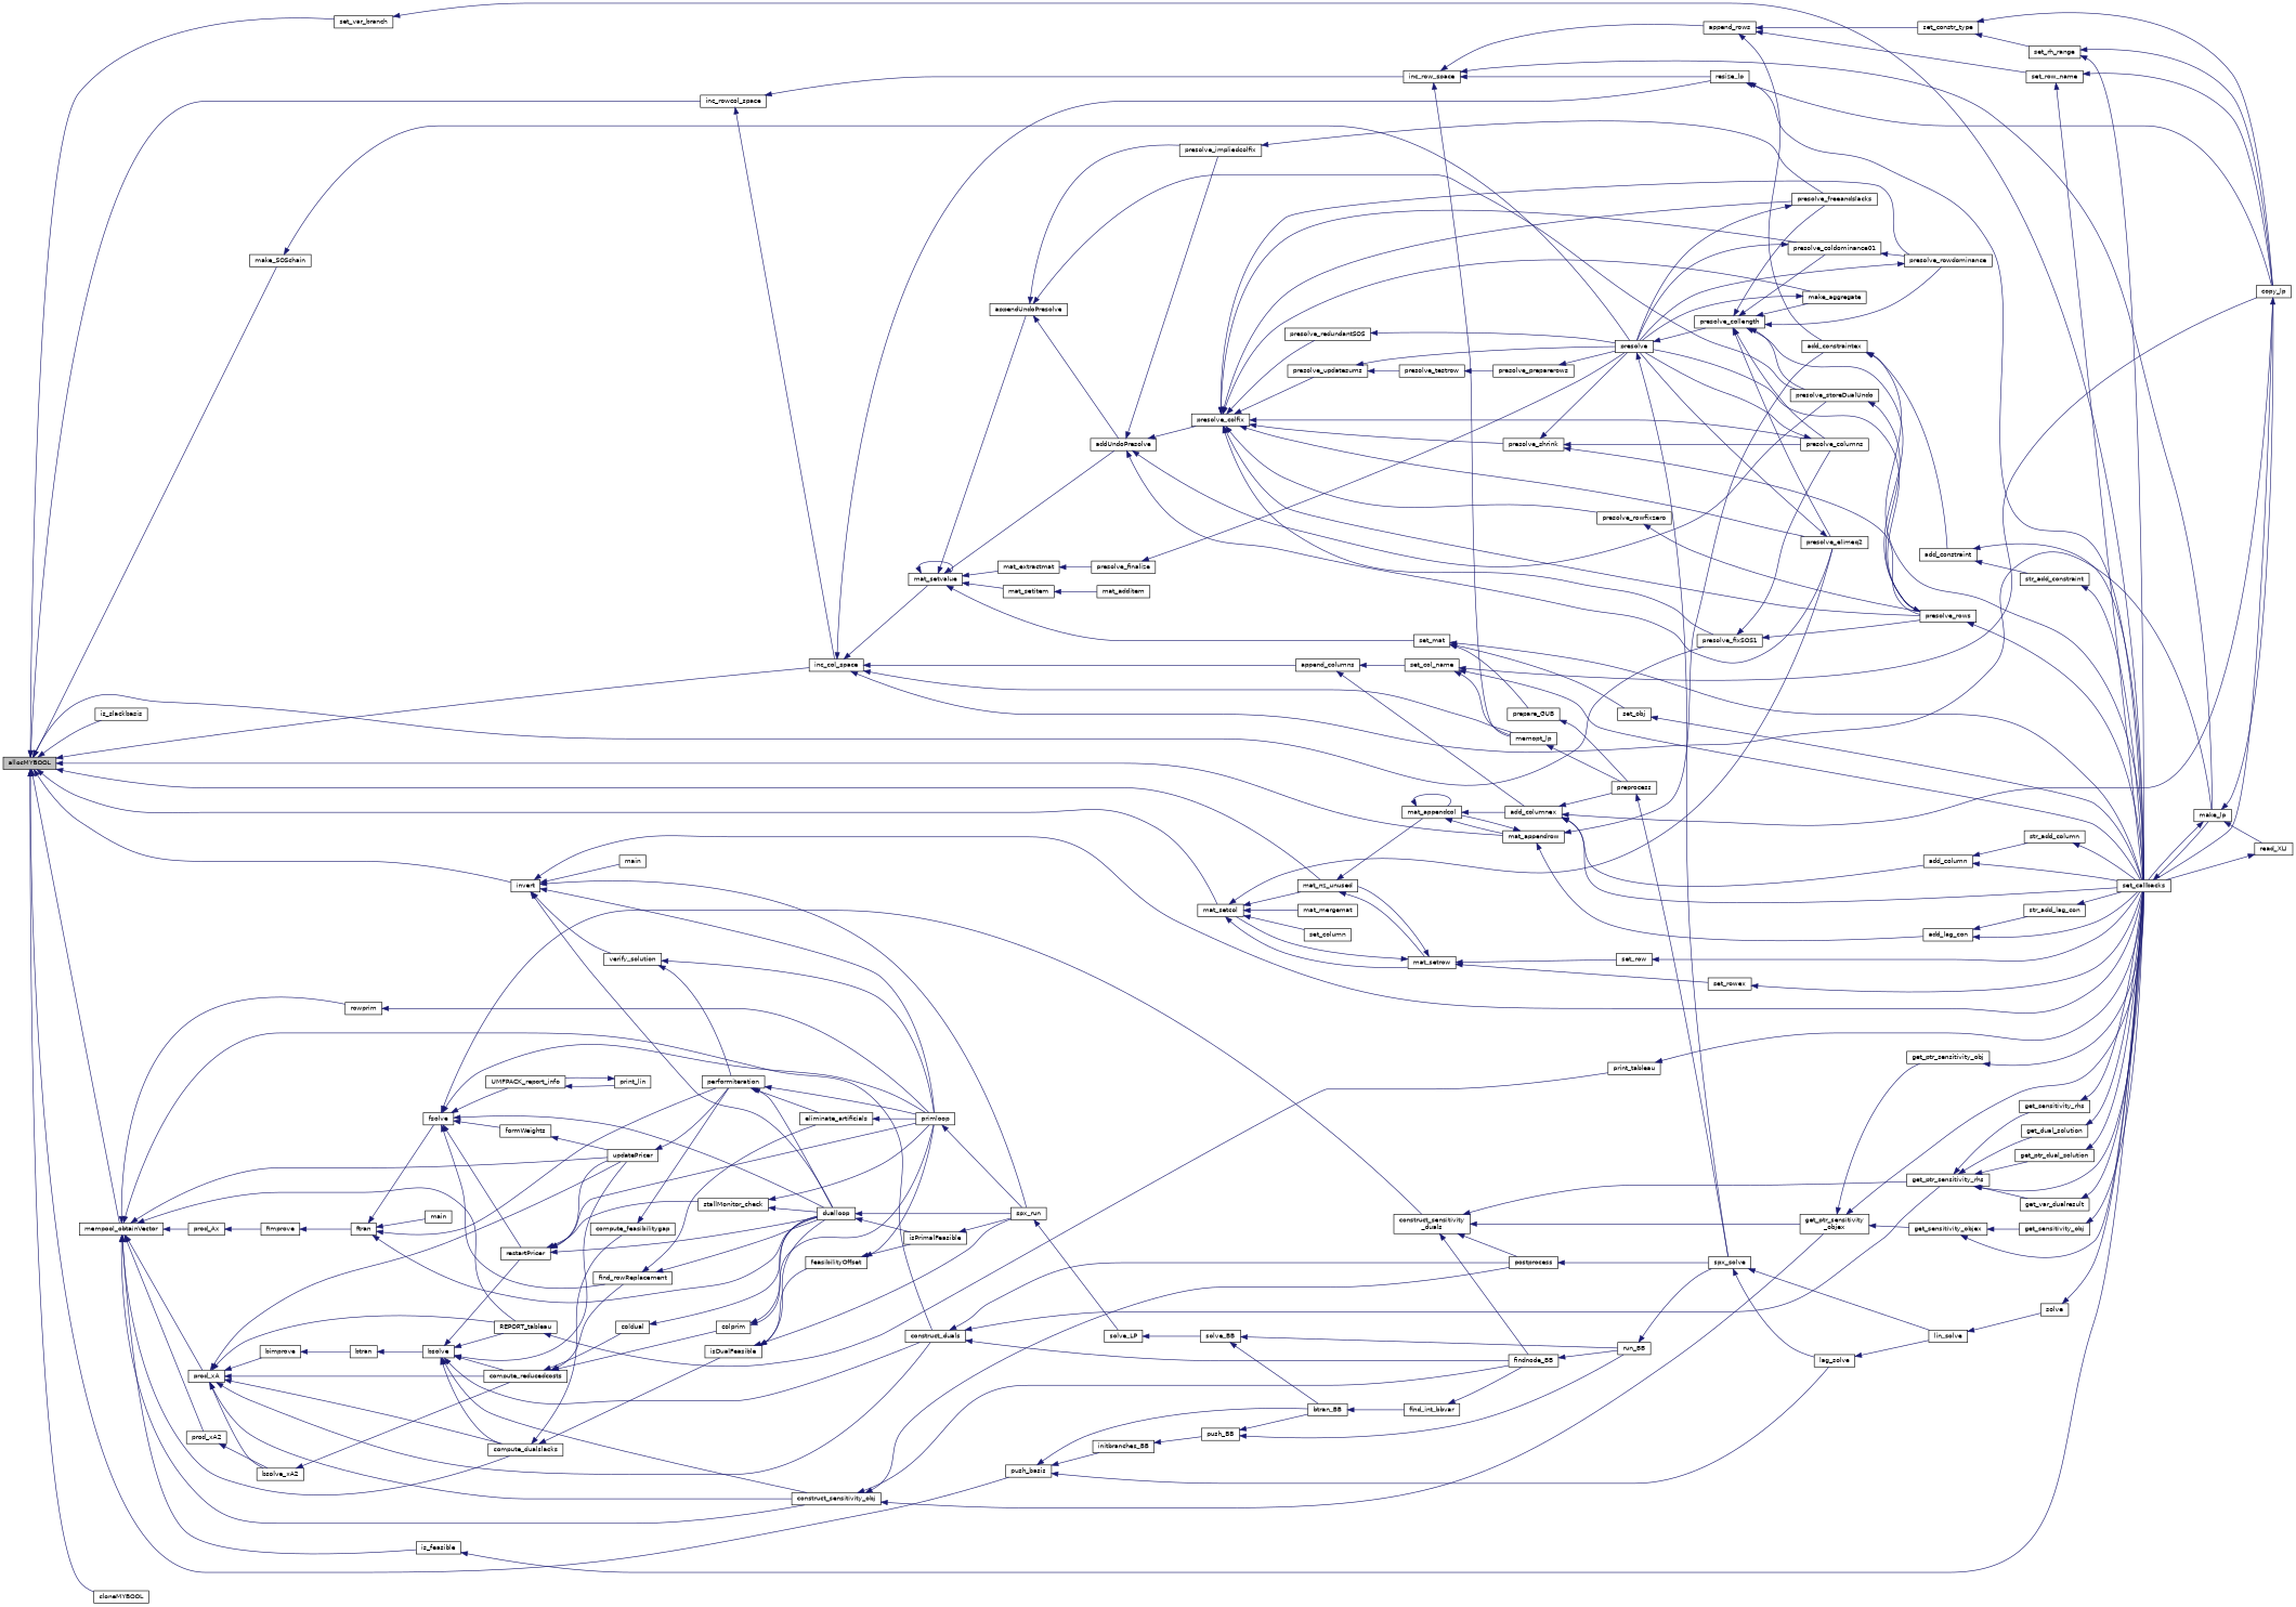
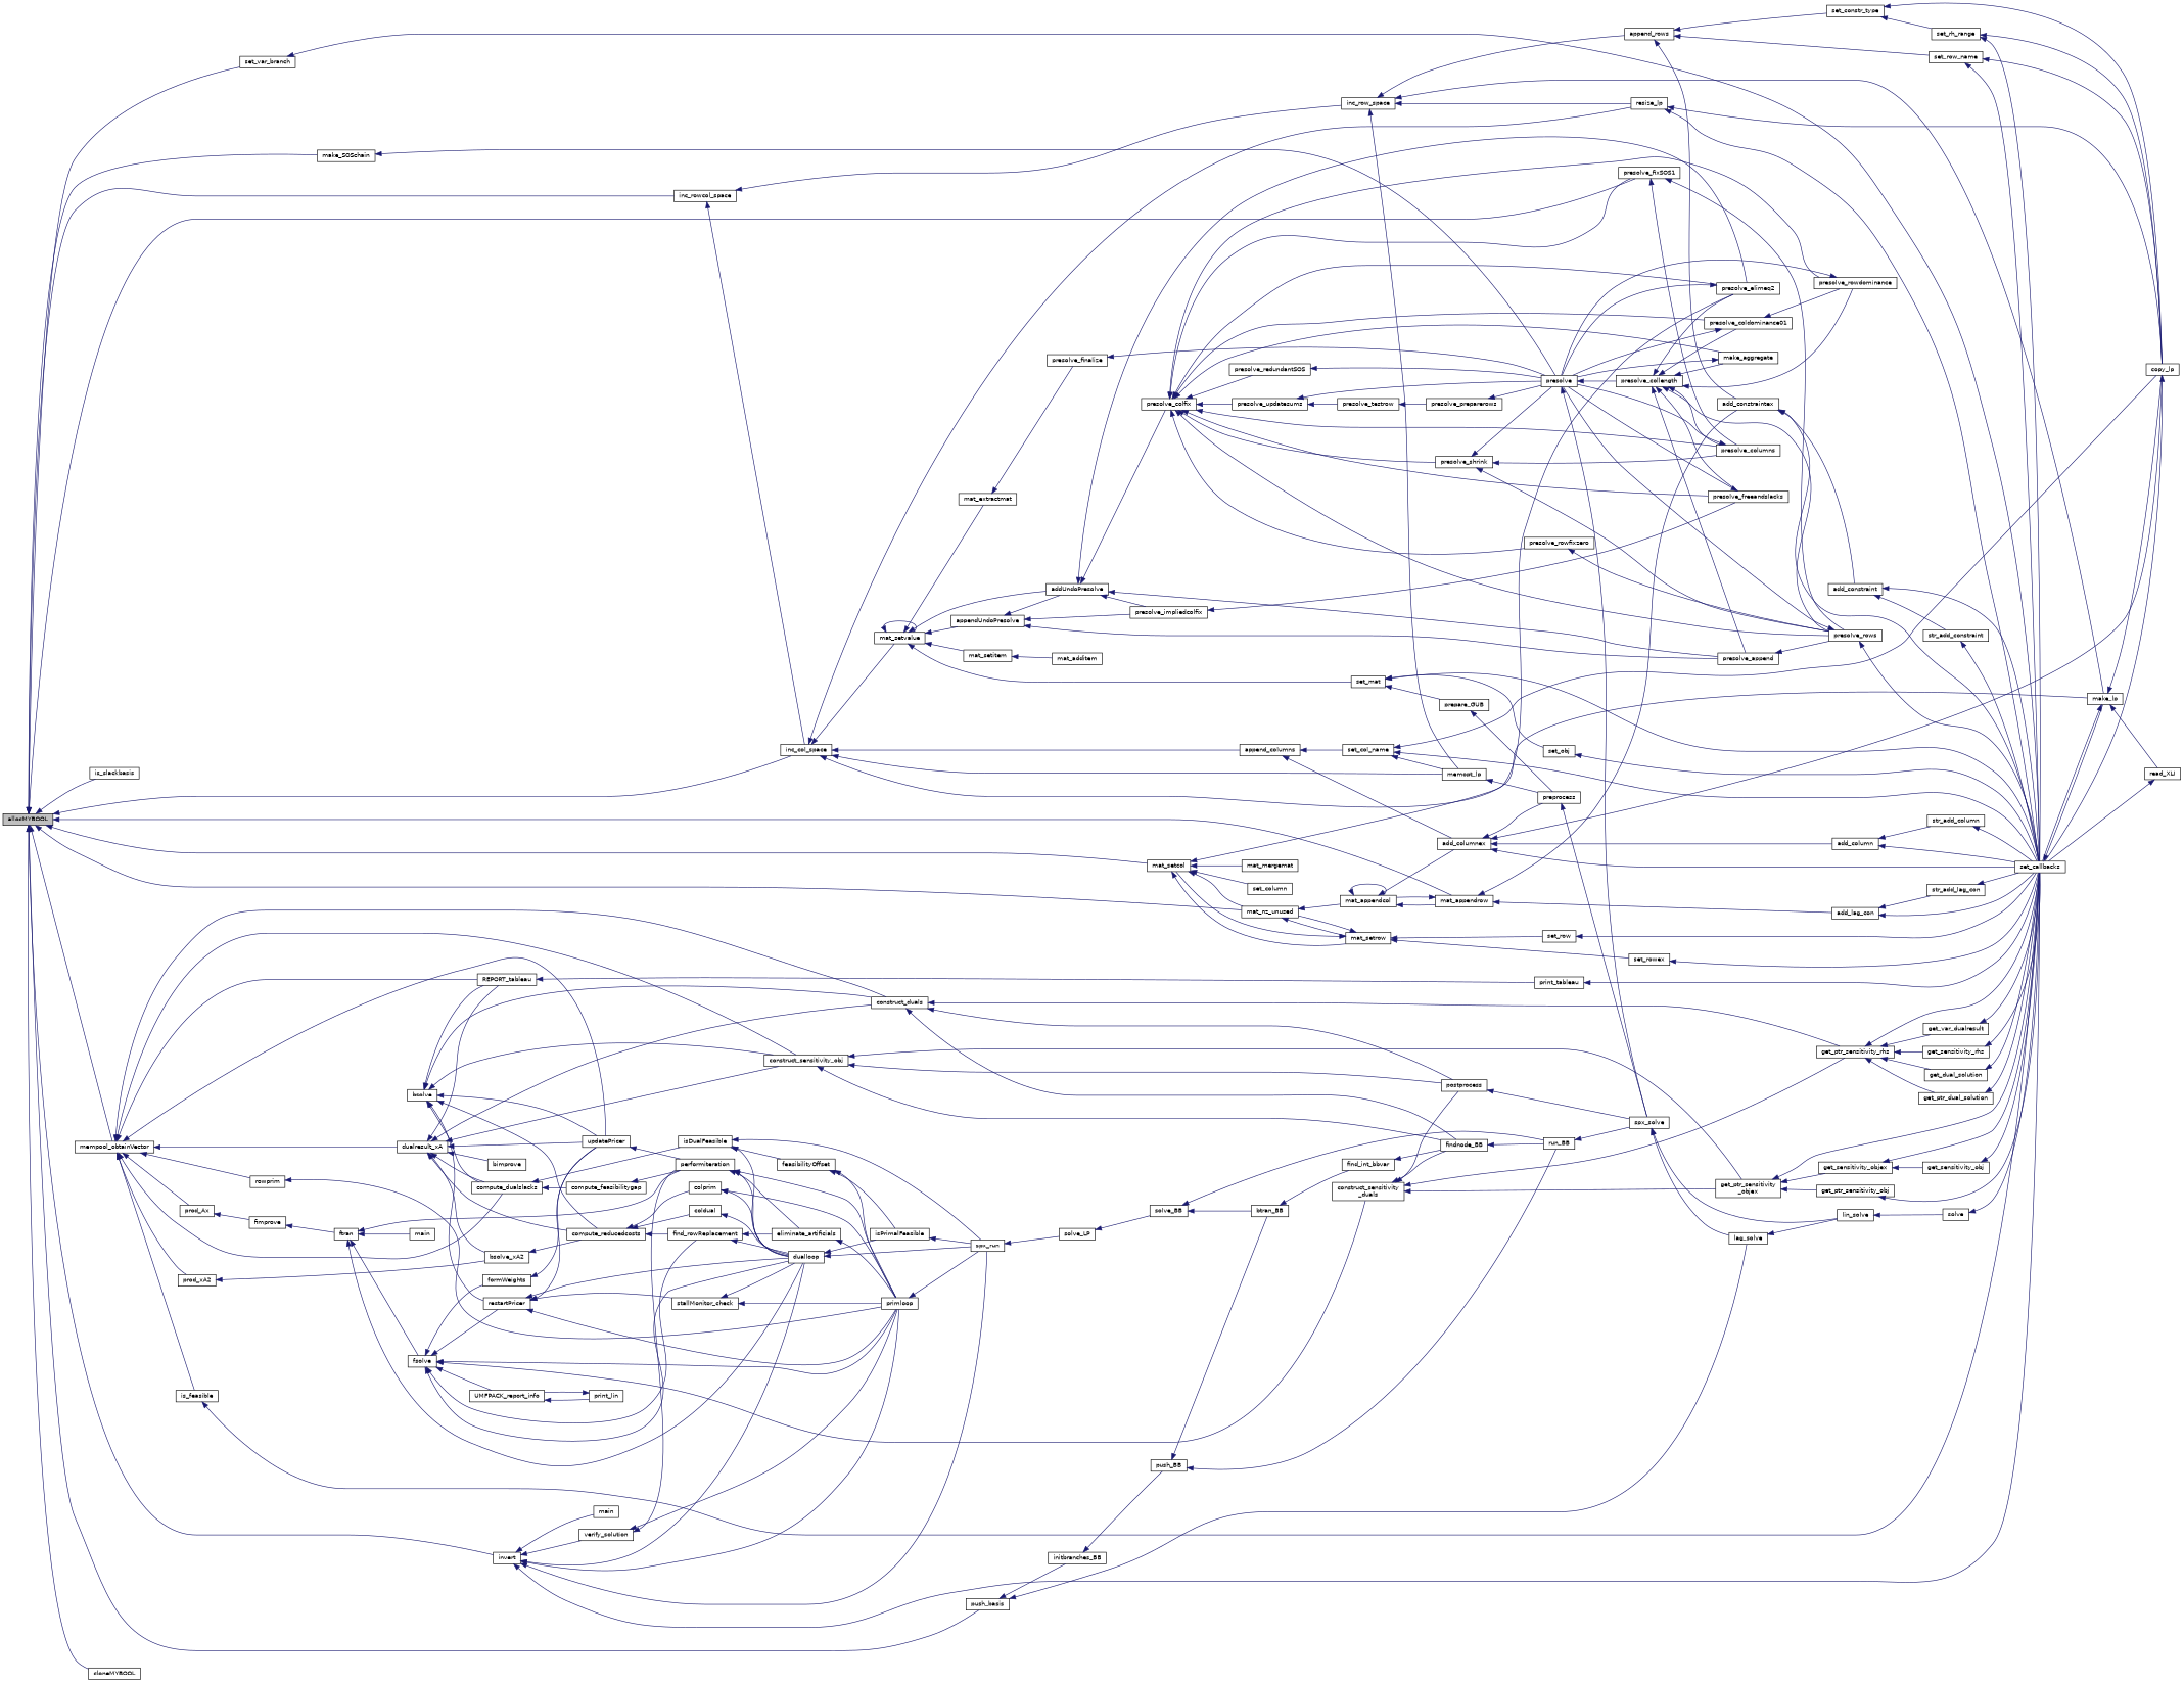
  digraph {
    rankdir=LR
    node [color=black fillcolor=white fontname=Helvetica fontsize=10 shape=record style=filled]
    edge [color=midnightblue dir=back fontname=Helvetica fontsize=10 labelfontname=Helvetica labelfontsize=10 style=solid]
    n1 [fillcolor=grey75 fontcolor=black height=0.2 label=allocMYBOOL width=0.4]
    n2 [height=0.2 label=set_var_branch width=0.4]
    n3 [height=0.2 label=inc_rowcol_space width=0.4]
    n4 [height=0.2 label=inc_col_space width=0.4]
    n5 [height=0.2 label=presolve_fixSOS1 width=0.4]
    n6 [height=0.2 label=is_slackbasis width=0.4]
    n7 [height=0.2 label=push_basis width=0.4]
    n8 [height=0.2 label=mat_setcol width=0.4]
    n9 [height=0.2 label=mat_nz_unused width=0.4]
    n10 [height=0.2 label=mat_appendrow width=0.4]
    n11 [height=0.2 label=invert width=0.4]
    n12 [height=0.2 label=make_SOSchain width=0.4]
    n13 [height=0.2 label=mempool_obtainVector width=0.4]
    n14 [height=0.2 label=cloneMYBOOL width=0.4]
    n15 [height=0.2 label=set_callbacks width=0.4]
    n16 [height=0.2 label=inc_row_space width=0.4]
    n17 [height=0.2 label=make_lp width=0.4]
    n18 [height=0.2 label=resize_lp width=0.4]
    n19 [height=0.2 label=memopt_lp width=0.4]
    n20 [height=0.2 label=append_columns width=0.4]
    n21 [height=0.2 label=mat_setvalue width=0.4]
    n22 [height=0.2 label=presolve_rows width=0.4]
    n23 [height=0.2 label=presolve_columns width=0.4]
    n24 [height=0.2 label=lag_solve width=0.4]
    n25 [height=0.2 label=initbranches_BB width=0.4]
    n26 [height=0.2 label=btran_BB width=0.4]
    n27 [height=0.2 label=presolve_elimeq2 width=0.4]
    n28 [height=0.2 label=set_column width=0.4]
    n29 [height=0.2 label=mat_mergemat width=0.4]
    n30 [height=0.2 label=mat_setrow width=0.4]
    n31 [height=0.2 label=mat_appendcol width=0.4]
    n32 [height=0.2 label=add_constraintex width=0.4]
    n33 [height=0.2 label=add_lag_con width=0.4]
    n34 [height=0.2 label=main width=0.4]
    n35 [height=0.2 label=verify_solution width=0.4]
    n36 [height=0.2 label=primloop width=0.4]
    n37 [height=0.2 label=spx_run width=0.4]
    n38 [height=0.2 label=dualloop width=0.4]
    n39 [height=0.2 label=presolve width=0.4]
    n40 [height=0.2 label=is_feasible width=0.4]
    n41 [height=0.2 label=compute_dualslacks width=0.4]
    n42 [height=0.2 label=construct_duals width=0.4]
    n43 [height=0.2 label=construct_sensitivity_obj width=0.4]
    n44 [height=0.2 label=prod_Ax width=0.4]
    n45 [height=0.2 label=updatePricer width=0.4]
-   n46 [height=0.2 label=prod_xA width=0.4]
+   n46 [height=0.2 label=dualresult_xA width=0.4]
    n47 [height=0.2 label=REPORT_tableau width=0.4]
    n48 [height=0.2 label=prod_xA2 width=0.4]
    n49 [height=0.2 label=rowprim width=0.4]
    n50 [height=0.2 label=copy_lp width=0.4]
    n51 [height=0.2 label=read_XLI width=0.4]
    n52 [height=0.2 label=append_rows width=0.4]
    n53 [height=0.2 label=preprocess width=0.4]
    n54 [height=0.2 label=set_constr_type width=0.4]
    n55 [height=0.2 label=set_row_name width=0.4]
    n56 [height=0.2 label=spx_solve width=0.4]
    n57 [height=0.2 label=lin_solve width=0.4]
    n58 [height=0.2 label=solve width=0.4]
    n59 [height=0.2 label=add_constraint width=0.4]
    n60 [height=0.2 label=set_rh_range width=0.4]
    n61 [height=0.2 label=str_add_constraint width=0.4]
    n62 [height=0.2 label=add_columnex width=0.4]
    n63 [height=0.2 label=set_col_name width=0.4]
    n64 [height=0.2 label=set_mat width=0.4]
    n65 [height=0.2 label=mat_extractmat width=0.4]
    n66 [height=0.2 label=mat_setitem width=0.4]
    n67 [height=0.2 label=appendUndoPresolve width=0.4]
    n68 [height=0.2 label=addUndoPresolve width=0.4]
    n69 [height=0.2 label=add_column width=0.4]
    n70 [height=0.2 label=str_add_column width=0.4]
    n71 [height=0.2 label=set_obj width=0.4]
    n72 [height=0.2 label=prepare_GUB width=0.4]
    n73 [height=0.2 label=presolve_finalize width=0.4]
    n74 [height=0.2 label=mat_additem width=0.4]
-   n75 [height=0.2 label=presolve_storeDualUndo width=0.4]
+   n75 [height=0.2 label=presolve_append width=0.4]
    n76 [height=0.2 label=presolve_impliedcolfix width=0.4]
    n77 [height=0.2 label=presolve_colfix width=0.4]
    n78 [height=0.2 label=presolve_collength width=0.4]
    n79 [height=0.2 label=presolve_rowdominance width=0.4]
    n80 [height=0.2 label=presolve_coldominance01 width=0.4]
    n81 [height=0.2 label=make_aggregate width=0.4]
    n82 [height=0.2 label=presolve_freeandslacks width=0.4]
    n83 [height=0.2 label=presolve_updatesums width=0.4]
    n84 [height=0.2 label=presolve_shrink width=0.4]
    n85 [height=0.2 label=presolve_redundantSOS width=0.4]
    n86 [height=0.2 label=presolve_rowfixzero width=0.4]
    n87 [height=0.2 label=presolve_testrow width=0.4]
    n88 [height=0.2 label=presolve_preparerows width=0.4]
    n89 [height=0.2 label=push_BB width=0.4]
    n90 [height=0.2 label=find_int_bbvar width=0.4]
    n91 [height=0.2 label=run_BB width=0.4]
    n92 [height=0.2 label=findnode_BB width=0.4]
    n93 [height=0.2 label=set_row width=0.4]
    n94 [height=0.2 label=set_rowex width=0.4]
    n95 [height=0.2 label=str_add_lag_con width=0.4]
    n96 [height=0.2 label=performiteration width=0.4]
    n97 [height=0.2 label=solve_LP width=0.4]
    n98 [height=0.2 label=isPrimalFeasible width=0.4]
    n99 [height=0.2 label=eliminate_artificials width=0.4]
    n100 [height=0.2 label=solve_BB width=0.4]
    n101 [height=0.2 label=compute_feasibilitygap width=0.4]
    n102 [height=0.2 label=isDualFeasible width=0.4]
    n103 [height=0.2 label=get_ptr_sensitivity_rhs width=0.4]
    n104 [height=0.2 label=postprocess width=0.4]
    n105 [height=0.2 label="get_ptr_sensitivity\l_objex" width=0.4]
    n106 [height=0.2 label=fimprove width=0.4]
    n107 [height=0.2 label=bimprove width=0.4]
    n108 [height=0.2 label=compute_reducedcosts width=0.4]
    n109 [height=0.2 label=bsolve_xA2 width=0.4]
    n110 [height=0.2 label=print_tableau width=0.4]
    n111 [height=0.2 label=feasibilityOffset width=0.4]
    n112 [height=0.2 label=get_var_dualresult width=0.4]
    n113 [height=0.2 label=get_sensitivity_rhs width=0.4]
    n114 [height=0.2 label=get_dual_solution width=0.4]
    n115 [height=0.2 label=get_ptr_dual_solution width=0.4]
    n116 [height=0.2 label=get_sensitivity_objex width=0.4]
    n117 [height=0.2 label=get_ptr_sensitivity_obj width=0.4]
    n118 [height=0.2 label=get_sensitivity_obj width=0.4]
    n119 [height=0.2 label=ftran width=0.4]
    n120 [height=0.2 label=main width=0.4]
    n121 [height=0.2 label=fsolve width=0.4]
    n122 [height=0.2 label="construct_sensitivity\l_duals" width=0.4]
    n123 [height=0.2 label=find_rowReplacement width=0.4]
    n124 [height=0.2 label=restartPricer width=0.4]
    n125 [height=0.2 label=formWeights width=0.4]
    n126 [height=0.2 label=UMFPACK_report_info width=0.4]
    n127 [height=0.2 label=stallMonitor_check width=0.4]
    n128 [height=0.2 label=print_lin width=0.4]
-   n129 [height=0.2 label=btran width=0.4]
    n130 [height=0.2 label=colprim width=0.4]
    n131 [height=0.2 label=coldual width=0.4]
    n132 [height=0.2 label=bsolve width=0.4]
    n1 -> n2
    n1 -> n3
    n1 -> n4
    n1 -> n5
    n1 -> n6
    n1 -> n7
    n1 -> n8
    n1 -> n9
    n1 -> n10
    n1 -> n11
    n1 -> n12
    n1 -> n13
    n1 -> n14
    n2 -> n15
    n3 -> n4
    n3 -> n16
    n4 -> n17
    n4 -> n18
    n4 -> n19
    n4 -> n20
    n4 -> n21
    n5 -> n22
    n5 -> n23
    n7 -> n24
    n7 -> n25
-   n7 -> n26
    n8 -> n9
    n8 -> n27
    n8 -> n28
    n8 -> n29
    n8 -> n30
    n9 -> n30
    n9 -> n31
    n10 -> n31
    n10 -> n32
    n10 -> n33
    n11 -> n15
    n11 -> n34
    n11 -> n35
    n11 -> n36
    n11 -> n37
    n11 -> n38
    n12 -> n39
    n13 -> n40
    n13 -> n41
    n13 -> n42
    n13 -> n43
    n13 -> n44
    n13 -> n45
    n13 -> n46
    n13 -> n47
    n13 -> n48
    n13 -> n49
    n15 -> n17
    n16 -> n17
    n16 -> n18
    n16 -> n19
    n16 -> n52
    n17 -> n15
    n17 -> n50
    n17 -> n51
    n18 -> n15
    n18 -> n50
    n19 -> n53
    n20 -> n62
    n20 -> n63
    n21 -> n21
    n21 -> n64
    n21 -> n65
    n21 -> n66
    n21 -> n67
    n21 -> n68
    n22 -> n15
    n22 -> n39
    n23 -> n39
    n24 -> n57
    n25 -> n89
    n26 -> n90
    n27 -> n39
    n30 -> n8
    n30 -> n9
    n30 -> n93
    n30 -> n94
    n31 -> n10
    n31 -> n31
    n31 -> n62
    n32 -> n15
    n32 -> n59
    n33 -> n15
    n33 -> n95
    n35 -> n36
    n35 -> n96
    n36 -> n37
    n37 -> n97
    n38 -> n37
    n38 -> n98
    n39 -> n56
    n39 -> n78
    n40 -> n15
    n41 -> n101
    n41 -> n102
    n42 -> n92
    n42 -> n103
    n42 -> n104
    n43 -> n92
    n43 -> n104
    n43 -> n105
    n44 -> n106
    n45 -> n96
    n46 -> n41
    n46 -> n42
    n46 -> n43
    n46 -> n45
    n46 -> n47
    n46 -> n107
    n46 -> n108
    n46 -> n109
    n47 -> n110
    n48 -> n109
    n49 -> n36
    n50 -> n15
    n51 -> n15
    n52 -> n32
    n52 -> n54
    n52 -> n55
    n53 -> n56
    n54 -> n50
    n54 -> n60
    n55 -> n15
    n55 -> n50
    n56 -> n24
    n56 -> n57
    n57 -> n58
    n58 -> n15
    n59 -> n15
    n59 -> n61
    n60 -> n15
    n60 -> n50
    n61 -> n15
    n62 -> n15
    n62 -> n50
    n62 -> n53
    n62 -> n69
    n63 -> n15
    n63 -> n19
    n63 -> n50
    n64 -> n15
    n64 -> n71
    n64 -> n72
    n65 -> n73
    n66 -> n74
    n67 -> n68
    n67 -> n75
    n67 -> n76
    n68 -> n27
    n68 -> n75
    n68 -> n76
    n68 -> n77
    n69 -> n15
    n69 -> n70
    n70 -> n15
    n71 -> n15
    n72 -> n53
    n73 -> n39
    n75 -> n22
    n76 -> n82
    n77 -> n5
    n77 -> n22
    n77 -> n23
    n77 -> n27
    n77 -> n79
    n77 -> n80
    n77 -> n81
    n77 -> n82
    n77 -> n83
    n77 -> n84
    n77 -> n85
    n77 -> n86
    n78 -> n22
    n78 -> n23
    n78 -> n27
    n78 -> n75
    n78 -> n79
    n78 -> n80
    n78 -> n81
    n78 -> n82
    n79 -> n39
    n80 -> n39
    n80 -> n79
    n81 -> n39
    n82 -> n39
    n83 -> n39
    n83 -> n87
    n84 -> n22
    n84 -> n23
    n84 -> n39
    n85 -> n39
    n86 -> n22
    n87 -> n88
    n88 -> n39
    n89 -> n26
    n89 -> n91
    n90 -> n92
    n91 -> n56
    n92 -> n91
    n93 -> n15
    n94 -> n15
    n95 -> n15
    n96 -> n36
    n96 -> n38
    n96 -> n99
    n97 -> n100
    n98 -> n37
    n99 -> n36
    n100 -> n26
    n100 -> n91
    n101 -> n96
    n102 -> n37
    n102 -> n38
    n102 -> n111
    n103 -> n15
    n103 -> n112
    n103 -> n113
    n103 -> n114
    n103 -> n115
    n104 -> n56
    n105 -> n15
    n105 -> n116
    n105 -> n117
    n106 -> n119
-   n107 -> n129
    n108 -> n123
    n108 -> n130
    n108 -> n131
    n109 -> n108
    n110 -> n15
    n111 -> n36
    n111 -> n98
    n112 -> n15
    n113 -> n15
    n114 -> n15
    n115 -> n15
    n116 -> n15
    n116 -> n118
    n117 -> n15
    n118 -> n15
    n119 -> n38
    n119 -> n96
    n119 -> n120
    n119 -> n121
    n121 -> n36
    n121 -> n38
    n121 -> n122
    n121 -> n123
    n121 -> n124
    n121 -> n125
    n121 -> n126
    n122 -> n92
    n122 -> n103
    n122 -> n104
    n122 -> n105
    n123 -> n38
    n123 -> n99
    n124 -> n36
    n124 -> n38
    n124 -> n45
    n124 -> n127
    n125 -> n45
    n126 -> n128
    n127 -> n36
    n127 -> n38
    n128 -> n126
-   n129 -> n132
    n130 -> n36
    n130 -> n38
    n131 -> n38
    n132 -> n41
    n132 -> n42
    n132 -> n43
    n132 -> n45
    n132 -> n47
    n132 -> n108
    n132 -> n124
  }
